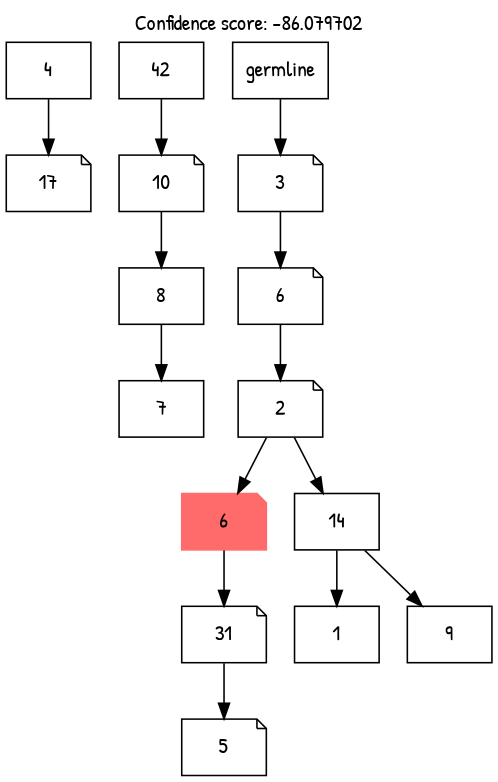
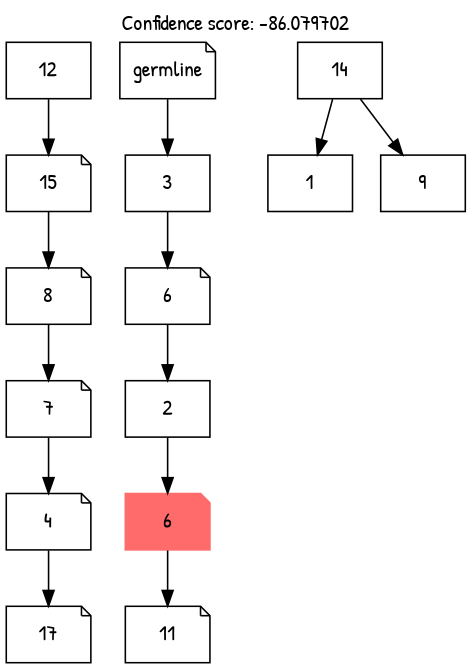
  digraph {
    fontname="Patrick Hand"
    label="Confidence score: -86.079702"
    labelloc=t
    node [fontname="Patrick Hand" shape=box]
    edge [fontname="Patrick Hand"]
-   n1 [label=4]
+   n1 [label=4 shape=note]
    n2 [label=17 shape=note]
-   n3 [label=7]
-   n4 [label=8]
-   n5 [label=10 shape=note]
-   n6 [label=42]
-   n7 [label=31 shape=note]
-   n8 [label=5 shape=note]
+   n3 [label=7 shape=note]
+   n4 [label=8 shape=note]
+   n5 [label=15 shape=note]
+   n6 [label=12]
+   n7 [label=11 shape=note]
    n9 [color=indianred1 label=6 shape=note style=filled]
    n10 [label=1]
    n11 [label=9]
    n12 [label=14]
-   n13 [label=2 shape=note]
+   n13 [label=2]
    n14 [label=6 shape=note]
-   n15 [label=3 shape=note]
-   n16 [label=germline]
+   n15 [label=3]
+   n16 [label=germline shape=note]
    n1 -> n2
+   n3 -> n1
    n4 -> n3
    n5 -> n4
    n6 -> n5
-   n7 -> n8
    n9 -> n7
    n12 -> n10
    n12 -> n11
    n13 -> n9
-   n13 -> n12
    n14 -> n13
    n15 -> n14
    n16 -> n15
  }
